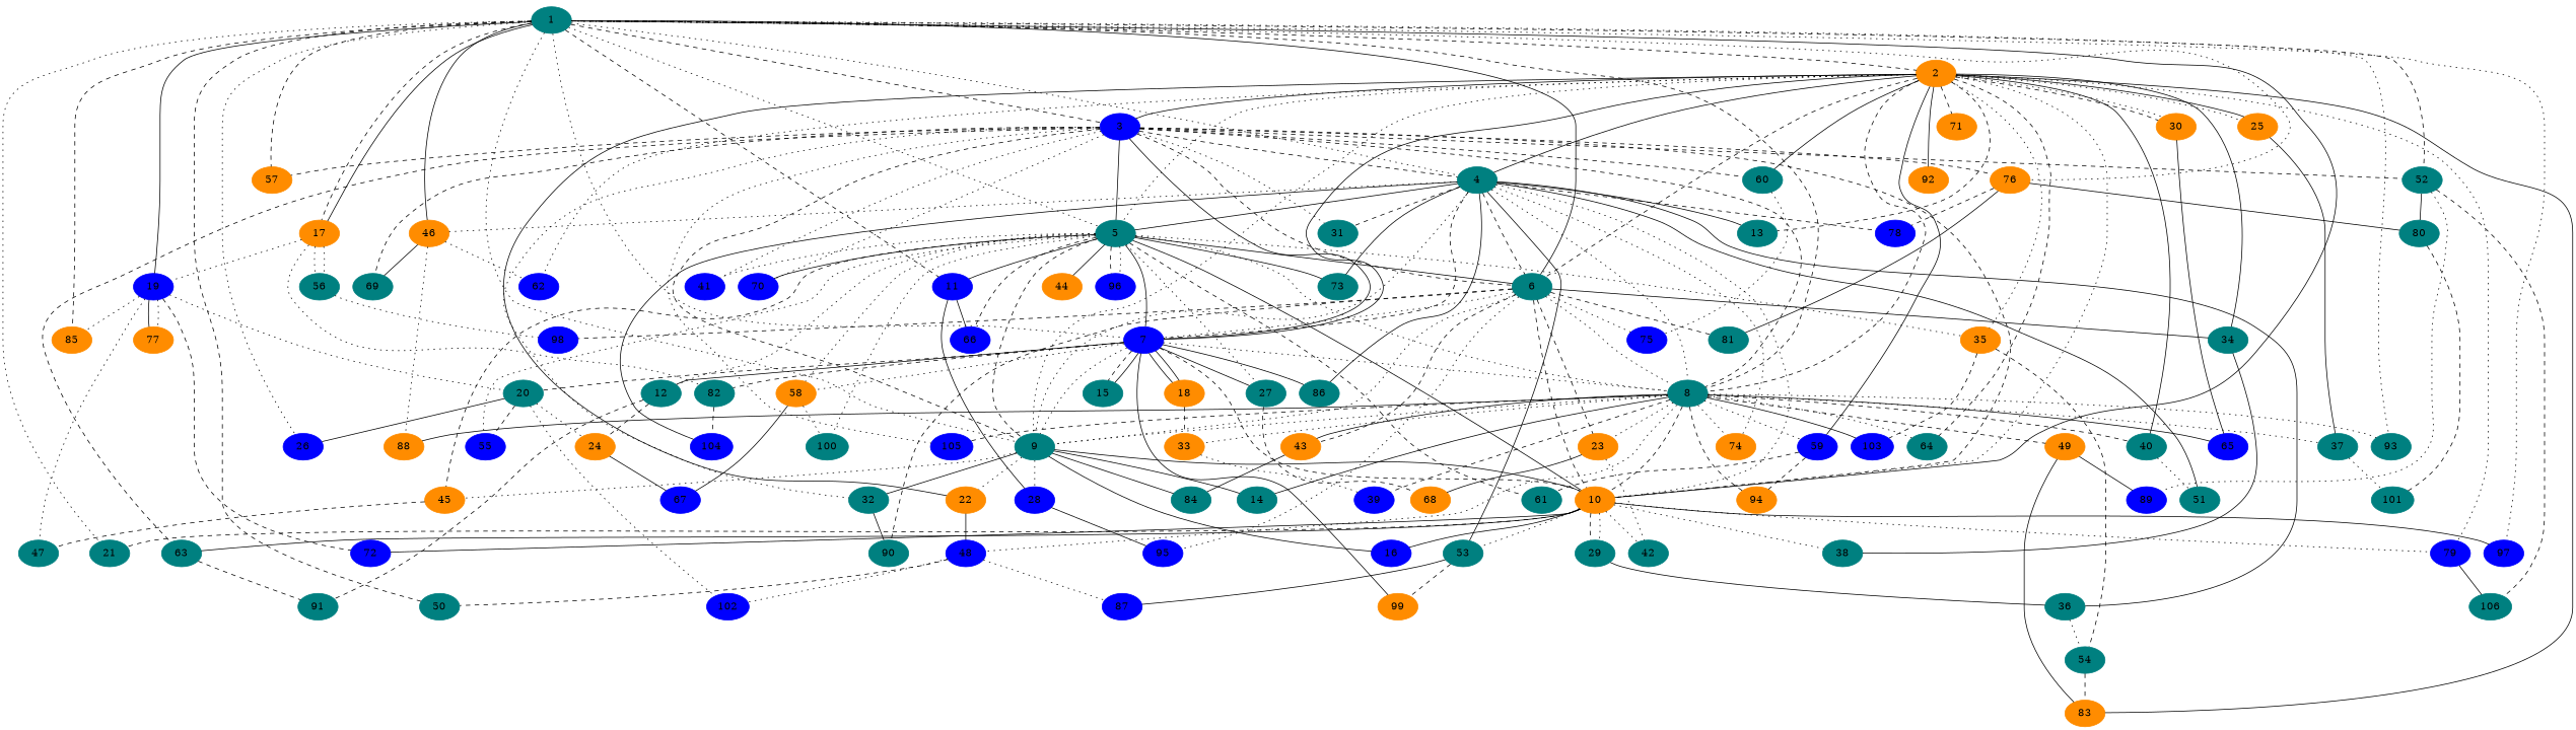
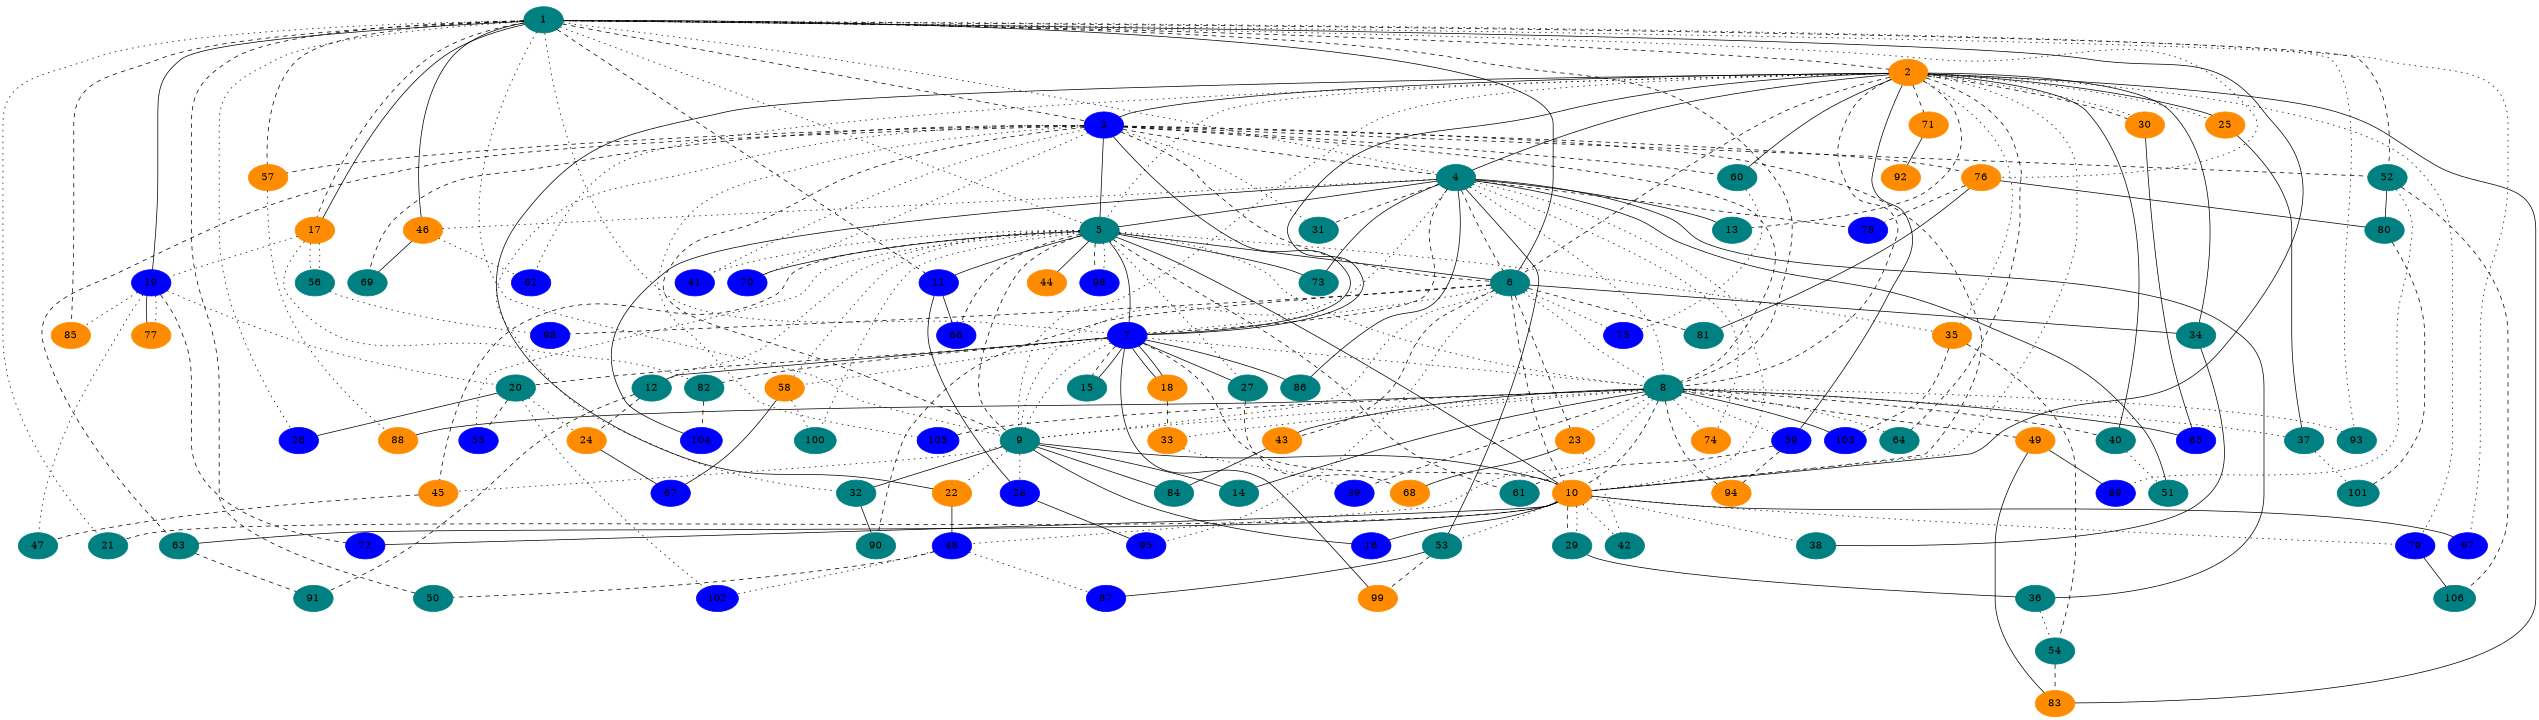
  graph {
    node [color=teal style=filled]
    edge [style=dotted]
    2 [color=darkorange]
    1
    3 [color=blue]
    4
    5
    6
    7 [color=blue]
    8
    9
    10 [color=darkorange]
    11 [color=blue]
    17 [color=darkorange]
    19 [color=blue]
    21
    26 [color=blue]
    46 [color=darkorange]
    50
    52
    57 [color=darkorange]
    76 [color=darkorange]
    85 [color=darkorange]
    93
    97 [color=blue]
    13
    22 [color=darkorange]
    25 [color=darkorange]
    30 [color=darkorange]
    34
    35 [color=darkorange]
    40
    59 [color=blue]
    60
    62 [color=blue]
    64
    71 [color=darkorange]
    79 [color=blue]
    83 [color=darkorange]
    31
    32
    41 [color=blue]
    63
    69
    70 [color=blue]
    105 [color=blue]
    36
    51
    53
    73
    74 [color=darkorange]
    78 [color=blue]
    86
    104 [color=blue]
    44 [color=darkorange]
    12
    27
    45 [color=darkorange]
    55 [color=blue]
    58 [color=darkorange]
    61
    66 [color=blue]
    96 [color=blue]
    100
    23 [color=darkorange]
    43 [color=darkorange]
    75 [color=blue]
    81
    90
    95 [color=blue]
    98 [color=blue]
    15
    18 [color=darkorange]
    20
    82
    99 [color=darkorange]
    14
    33 [color=darkorange]
    37
    39 [color=blue]
    48 [color=blue]
    49 [color=darkorange]
    65 [color=blue]
    88 [color=darkorange]
    94 [color=darkorange]
    103 [color=blue]
    16 [color=blue]
    28 [color=blue]
    84
    29
    38
    42
    72 [color=blue]
    56
    47
    77 [color=darkorange]
    89 [color=blue]
    80
    106
    54
    92 [color=darkorange]
    91
    87 [color=blue]
    24 [color=darkorange]
    68 [color=darkorange]
    67 [color=blue]
    102 [color=blue]
    101
    2 -- 3 [style=solid]
    2 -- 4 [style=solid]
    2 -- 5
    2 -- 6 [style=dashed]
    2 -- 7 [style=solid]
    2 -- 8 [style=dashed]
    2 -- 9
    2 -- 10
    2 -- 13 [style=dashed]
    2 -- 22 [style=solid]
    2 -- 25
    2 -- 25 [style=solid]
    2 -- 30 [style=dashed]
    2 -- 30
    2 -- 34 [style=solid]
    2 -- 35
    2 -- 40 [style=solid]
    2 -- 59 [style=solid]
    2 -- 60 [style=solid]
    2 -- 62
    2 -- 64 [style=dashed]
    2 -- 71 [style=dashed]
    2 -- 79
    2 -- 83 [style=solid]
    1 -- 2 [style=dashed]
    1 -- 3 [style=dashed]
    1 -- 4
    1 -- 5
    1 -- 6 [style=solid]
    1 -- 7
    1 -- 8 [style=dashed]
    1 -- 9
    1 -- 10 [style=solid]
    1 -- 11 [style=dashed]
    1 -- 17 [style=dashed]
    1 -- 17 [style=solid]
    1 -- 19 [style=solid]
    1 -- 21
    1 -- 26
    1 -- 46 [style=solid]
    1 -- 50 [style=dashed]
    1 -- 52 [style=dashed]
    1 -- 57 [style=dashed]
    1 -- 76
    1 -- 85 [style=dashed]
    1 -- 93
    1 -- 97
    3 -- 4 [style=dashed]
    3 -- 5 [style=solid]
    3 -- 6 [style=dashed]
    3 -- 7 [style=solid]
    3 -- 8 [style=dashed]
    3 -- 9 [style=dashed]
    3 -- 10 [style=dashed]
    3 -- 52 [style=dashed]
    3 -- 57 [style=dashed]
    3 -- 76 [style=dashed]
    3 -- 60 [style=dashed]
    3 -- 31
    3 -- 32
    3 -- 41
    3 -- 63 [style=dashed]
    3 -- 69 [style=dashed]
    3 -- 70
    3 -- 105
    4 -- 5 [style=solid]
    4 -- 6 [style=dashed]
    4 -- 7 [style=dashed]
    4 -- 8
    4 -- 9
    4 -- 10
    4 -- 46
    4 -- 13 [style=solid]
    4 -- 31 [style=dashed]
    4 -- 36 [style=solid]
    4 -- 51 [style=solid]
    4 -- 53 [style=solid]
    4 -- 73 [style=solid]
    4 -- 74
    4 -- 78 [style=dashed]
    4 -- 86 [style=solid]
    4 -- 104 [style=solid]
    5 -- 6 [style=solid]
    5 -- 7 [style=solid]
    5 -- 8
    5 -- 9 [style=dashed]
    5 -- 10 [style=solid]
    5 -- 11 [style=solid]
    5 -- 35
    5 -- 41
    5 -- 70 [style=solid]
    5 -- 73 [style=solid]
    5 -- 44 [style=solid]
    5 -- 12
    5 -- 27
    5 -- 45 [style=dashed]
    5 -- 55
    5 -- 58
    5 -- 61 [style=dashed]
    5 -- 66 [style=dashed]
    5 -- 96 [style=dashed]
    5 -- 96
    5 -- 100
    6 -- 7
    6 -- 8
    6 -- 9
    6 -- 10 [style=dashed]
    6 -- 34 [style=solid]
    6 -- 23 [style=dashed]
    6 -- 43 [style=dashed]
    6 -- 75
    6 -- 81 [style=dashed]
    6 -- 90 [style=dashed]
    6 -- 95
    6 -- 98 [style=dashed]
    7 -- 8
    7 -- 9
    7 -- 10 [style=dashed]
    7 -- 86 [style=solid]
    7 -- 12 [style=solid]
    7 -- 27 [style=solid]
    7 -- 58
    7 -- 15 [style=dashed]
    7 -- 15 [style=solid]
    7 -- 18 [style=solid]
    7 -- 18 [style=solid]
    7 -- 20 [style=dashed]
    7 -- 82 [style=dashed]
    7 -- 99 [style=solid]
    8 -- 9
    8 -- 10 [style=dashed]
    8 -- 93
    8 -- 40 [style=dashed]
    8 -- 59
    8 -- 64
    8 -- 105 [style=dashed]
    8 -- 74
    8 -- 23
    8 -- 43 [style=solid]
    8 -- 14 [style=solid]
    8 -- 33
    8 -- 37
    8 -- 39 [style=dashed]
    8 -- 48
    8 -- 49 [style=dashed]
    8 -- 65 [style=solid]
    8 -- 88 [style=solid]
    8 -- 94 [style=dashed]
    8 -- 103 [style=solid]
    9 -- 10 [style=solid]
    9 -- 22
    9 -- 32 [style=solid]
    9 -- 45
    9 -- 14 [style=solid]
    9 -- 16 [style=solid]
    9 -- 28
    9 -- 84 [style=solid]
    10 -- 21 [style=dashed]
    10 -- 97 [style=solid]
    10 -- 79
    10 -- 63 [style=solid]
    10 -- 53
    10 -- 16 [style=solid]
    10 -- 29 [style=dashed]
    10 -- 29
    10 -- 38
    10 -- 42
    10 -- 72 [style=solid]
    11 -- 66 [style=solid]
    11 -- 28 [style=solid]
    17 -- 19
    17 -- 82
    17 -- 56
    17 -- 56
    19 -- 85
    19 -- 20
    19 -- 72 [style=dashed]
    19 -- 47
    19 -- 77 [style=solid]
    19 -- 77
    46 -- 62
    46 -- 69 [style=solid]
-   46 -- 88
+   57 -- 88
    52 -- 89
    52 -- 80 [style=solid]
    52 -- 106 [style=dashed]
    76 -- 78 [style=dashed]
    76 -- 81 [style=solid]
    76 -- 80 [style=solid]
    22 -- 48 [style=solid]
    25 -- 37 [style=solid]
    30 -- 65 [style=solid]
    34 -- 38 [style=solid]
    35 -- 103 [style=dashed]
    35 -- 54 [style=dashed]
    40 -- 51
    59 -- 61 [style=dashed]
    59 -- 94 [style=dashed]
    60 -- 75
-   2 -- 92 [style=solid]
+   71 -- 92 [style=solid]
    79 -- 106 [style=solid]
    32 -- 90 [style=solid]
    63 -- 91 [style=dashed]
    36 -- 54
    53 -- 99 [style=dashed]
    53 -- 87 [style=solid]
    12 -- 91 [style=dashed]
    12 -- 24 [style=dashed]
    27 -- 68 [style=dashed]
    45 -- 47 [style=dashed]
    58 -- 100
    58 -- 67 [style=solid]
    23 -- 42
    23 -- 68 [style=solid]
    43 -- 84 [style=solid]
    18 -- 33 [style=dashed]
    20 -- 26 [style=solid]
    20 -- 55 [style=dashed]
    20 -- 24
    20 -- 102
    82 -- 104 [style=dashed]
    33 -- 39
    37 -- 101
    48 -- 50 [style=dashed]
    48 -- 87
    48 -- 102
    49 -- 83 [style=solid]
    49 -- 89 [style=solid]
    28 -- 95 [style=solid]
    29 -- 36 [style=solid]
    56 -- 98
    80 -- 101 [style=dashed]
    54 -- 83 [style=dashed]
    24 -- 67 [style=solid]
  }
